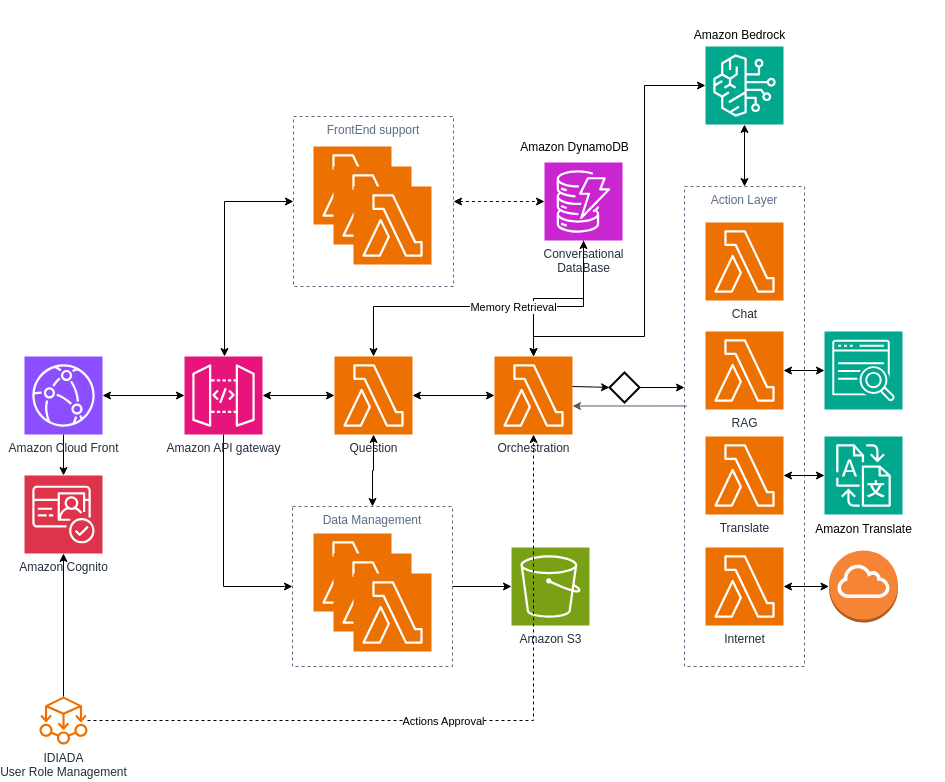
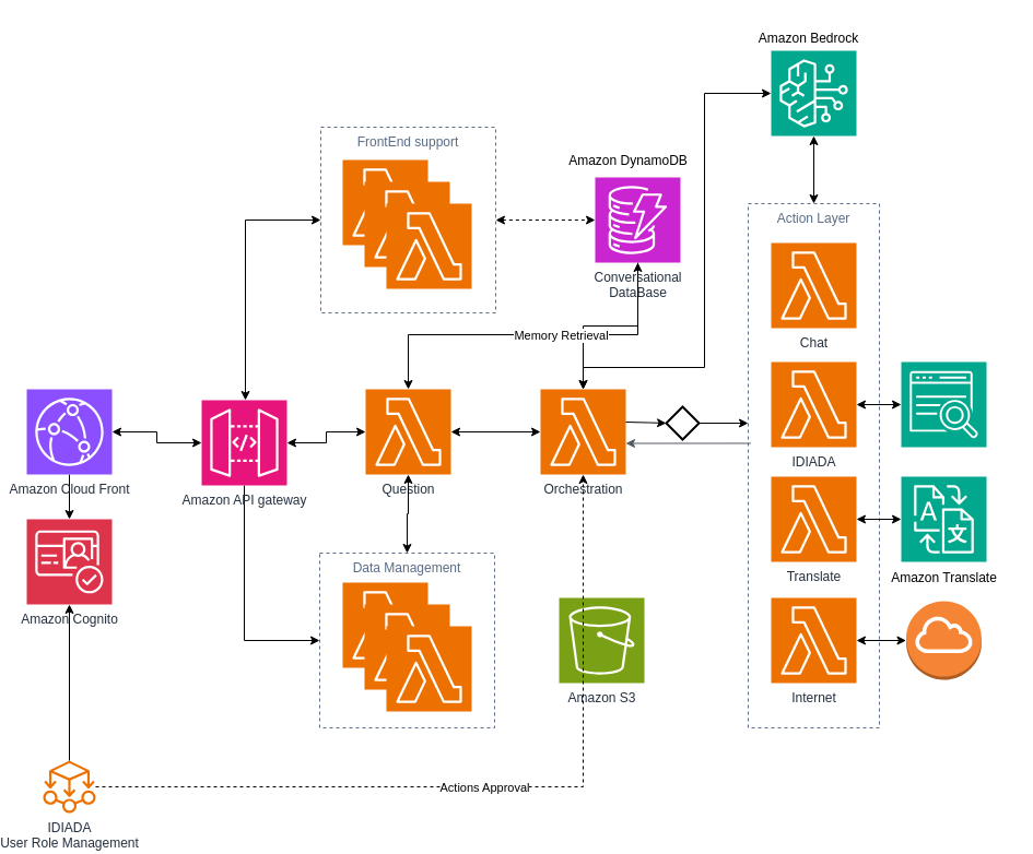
  <mxCell id="0" />
  <mxCell id="1" parent="0" />
  <mxCell id="2" value="" style="edgeStyle=orthogonalEdgeStyle;rounded=0;orthogonalLoop=1;jettySize=auto;html=1;startArrow=classic;startFill=1;" parent="1" source="5" target="7" edge="1"><mxGeometry relative="1" as="geometry" /></mxCell>
  <mxCell id="3" style="edgeStyle=orthogonalEdgeStyle;rounded=0;orthogonalLoop=1;jettySize=auto;html=1;entryX=0;entryY=0.5;entryDx=0;entryDy=0;endArrow=classic;endFill=1;startArrow=classic;startFill=1;" parent="1" source="5" target="20" edge="1"><mxGeometry relative="1" as="geometry"><Array as="points"><mxPoint x="220" y="201" /></Array></mxGeometry></mxCell>
  <mxCell id="4" style="edgeStyle=orthogonalEdgeStyle;rounded=0;orthogonalLoop=1;jettySize=auto;html=1;entryX=0;entryY=0.5;entryDx=0;entryDy=0;" parent="1" source="5" target="27" edge="1"><mxGeometry relative="1" as="geometry"><Array as="points"><mxPoint x="219" y="586" /></Array></mxGeometry></mxCell>
- <mxCell id="5" value="Amazon API gateway" style="sketch=0;points=[[0,0,0],[0.25,0,0],[0.5,0,0],[0.75,0,0],[1,0,0],[0,1,0],[0.25,1,0],[0.5,1,0],[0.75,1,0],[1,1,0],[0,0.25,0],[0,0.5,0],[0,0.75,0],[1,0.25,0],[1,0.5,0],[1,0.75,0]];outlineConnect=0;fontColor=#232F3E;fillColor=#E7157B;strokeColor=#ffffff;dashed=0;verticalLabelPosition=bottom;verticalAlign=top;align=center;html=1;fontSize=12;fontStyle=0;aspect=fixed;shape=mxgraph.aws4.resourceIcon;resIcon=mxgraph.aws4.api_gateway;" parent="1" vertex="1"><mxGeometry x="180" y="356" width="78" height="78" as="geometry" /></mxCell>
+ <mxCell id="5" value="Amazon API gateway" style="sketch=0;points=[[0,0,0],[0.25,0,0],[0.5,0,0],[0.75,0,0],[1,0,0],[0,1,0],[0.25,1,0],[0.5,1,0],[0.75,1,0],[1,1,0],[0,0.25,0],[0,0.5,0],[0,0.75,0],[1,0.25,0],[1,0.5,0],[1,0.75,0]];outlineConnect=0;fontColor=#232F3E;fillColor=#E7157B;strokeColor=#ffffff;dashed=0;verticalLabelPosition=bottom;verticalAlign=top;align=center;html=1;fontSize=12;fontStyle=0;aspect=fixed;shape=mxgraph.aws4.resourceIcon;resIcon=mxgraph.aws4.api_gateway;" parent="1" vertex="1"><mxGeometry x="180" y="366" width="78" height="78" as="geometry" /></mxCell>
  <mxCell id="6" value="" style="edgeStyle=orthogonalEdgeStyle;rounded=0;orthogonalLoop=1;jettySize=auto;html=1;startArrow=classic;startFill=1;" parent="1" source="7" target="22" edge="1"><mxGeometry relative="1" as="geometry" /></mxCell>
  <mxCell id="7" value="Question" style="sketch=0;points=[[0,0,0],[0.25,0,0],[0.5,0,0],[0.75,0,0],[1,0,0],[0,1,0],[0.25,1,0],[0.5,1,0],[0.75,1,0],[1,1,0],[0,0.25,0],[0,0.5,0],[0,0.75,0],[1,0.25,0],[1,0.5,0],[1,0.75,0]];outlineConnect=0;fontColor=#232F3E;fillColor=#ED7100;strokeColor=#ffffff;dashed=0;verticalLabelPosition=bottom;verticalAlign=top;align=center;html=1;fontSize=12;fontStyle=0;aspect=fixed;shape=mxgraph.aws4.resourceIcon;resIcon=mxgraph.aws4.lambda;" parent="1" vertex="1"><mxGeometry x="330" y="356" width="78" height="78" as="geometry" /></mxCell>
  <mxCell id="8" value="" style="edgeStyle=orthogonalEdgeStyle;rounded=0;orthogonalLoop=1;jettySize=auto;html=1;startArrow=classic;startFill=1;" parent="1" source="10" target="5" edge="1"><mxGeometry relative="1" as="geometry" /></mxCell>
  <mxCell id="9" value="" style="edgeStyle=orthogonalEdgeStyle;rounded=0;orthogonalLoop=1;jettySize=auto;html=1;" parent="1" source="10" target="43" edge="1"><mxGeometry relative="1" as="geometry" /></mxCell>
  <mxCell id="10" value="Amazon Cloud Front" style="sketch=0;points=[[0,0,0],[0.25,0,0],[0.5,0,0],[0.75,0,0],[1,0,0],[0,1,0],[0.25,1,0],[0.5,1,0],[0.75,1,0],[1,1,0],[0,0.25,0],[0,0.5,0],[0,0.75,0],[1,0.25,0],[1,0.5,0],[1,0.75,0]];outlineConnect=0;fontColor=#232F3E;fillColor=#8C4FFF;strokeColor=#ffffff;dashed=0;verticalLabelPosition=bottom;verticalAlign=top;align=center;html=1;fontSize=12;fontStyle=0;aspect=fixed;shape=mxgraph.aws4.resourceIcon;resIcon=mxgraph.aws4.cloudfront;" parent="1" vertex="1"><mxGeometry x="20" y="356" width="78" height="78" as="geometry" /></mxCell>
  <mxCell id="11" value="" style="edgeStyle=orthogonalEdgeStyle;rounded=0;orthogonalLoop=1;jettySize=auto;html=1;" edge="1" parent="1" source="12" target="22"><mxGeometry relative="1" as="geometry" /></mxCell>
  <mxCell id="12" value="&lt;div&gt;Conversational&lt;/div&gt;&lt;div&gt;DataBase&lt;/div&gt;" style="sketch=0;points=[[0,0,0],[0.25,0,0],[0.5,0,0],[0.75,0,0],[1,0,0],[0,1,0],[0.25,1,0],[0.5,1,0],[0.75,1,0],[1,1,0],[0,0.25,0],[0,0.5,0],[0,0.75,0],[1,0.25,0],[1,0.5,0],[1,0.75,0]];outlineConnect=0;fontColor=#232F3E;fillColor=#C925D1;strokeColor=#ffffff;dashed=0;verticalLabelPosition=bottom;verticalAlign=top;align=center;html=1;fontSize=12;fontStyle=0;aspect=fixed;shape=mxgraph.aws4.resourceIcon;resIcon=mxgraph.aws4.dynamodb;" parent="1" vertex="1"><mxGeometry x="540" y="162" width="78" height="78" as="geometry" /></mxCell>
  <mxCell id="13" value="" style="edgeStyle=orthogonalEdgeStyle;rounded=0;orthogonalLoop=1;jettySize=auto;html=1;entryX=0.5;entryY=0;entryDx=0;entryDy=0;startArrow=classic;startFill=1;" parent="1" source="14" target="31" edge="1"><mxGeometry relative="1" as="geometry" /></mxCell>
  <mxCell id="14" value="" style="sketch=0;points=[[0,0,0],[0.25,0,0],[0.5,0,0],[0.75,0,0],[1,0,0],[0,1,0],[0.25,1,0],[0.5,1,0],[0.75,1,0],[1,1,0],[0,0.25,0],[0,0.5,0],[0,0.75,0],[1,0.25,0],[1,0.5,0],[1,0.75,0]];outlineConnect=0;fontColor=#232F3E;fillColor=#01A88D;strokeColor=#ffffff;dashed=0;verticalLabelPosition=bottom;verticalAlign=top;align=center;html=1;fontSize=12;fontStyle=0;aspect=fixed;shape=mxgraph.aws4.resourceIcon;resIcon=mxgraph.aws4.bedrock;" parent="1" vertex="1"><mxGeometry x="701" y="46" width="78" height="78" as="geometry" /></mxCell>
  <mxCell id="15" value="Amazon S3" style="sketch=0;points=[[0,0,0],[0.25,0,0],[0.5,0,0],[0.75,0,0],[1,0,0],[0,1,0],[0.25,1,0],[0.5,1,0],[0.75,1,0],[1,1,0],[0,0.25,0],[0,0.5,0],[0,0.75,0],[1,0.25,0],[1,0.5,0],[1,0.75,0]];outlineConnect=0;fontColor=#232F3E;fillColor=#7AA116;strokeColor=#ffffff;dashed=0;verticalLabelPosition=bottom;verticalAlign=top;align=center;html=1;fontSize=12;fontStyle=0;aspect=fixed;shape=mxgraph.aws4.resourceIcon;resIcon=mxgraph.aws4.s3;" parent="1" vertex="1"><mxGeometry x="507" y="547" width="78" height="78" as="geometry" /></mxCell>
  <mxCell id="16" value="" style="sketch=0;points=[[0,0,0],[0.25,0,0],[0.5,0,0],[0.75,0,0],[1,0,0],[0,1,0],[0.25,1,0],[0.5,1,0],[0.75,1,0],[1,1,0],[0,0.25,0],[0,0.5,0],[0,0.75,0],[1,0.25,0],[1,0.5,0],[1,0.75,0]];outlineConnect=0;fontColor=#232F3E;fillColor=#ED7100;strokeColor=#ffffff;dashed=0;verticalLabelPosition=bottom;verticalAlign=top;align=center;html=1;fontSize=12;fontStyle=0;aspect=fixed;shape=mxgraph.aws4.resourceIcon;resIcon=mxgraph.aws4.lambda;" parent="1" vertex="1"><mxGeometry x="309" y="146" width="78" height="78" as="geometry" /></mxCell>
  <mxCell id="17" value="" style="sketch=0;points=[[0,0,0],[0.25,0,0],[0.5,0,0],[0.75,0,0],[1,0,0],[0,1,0],[0.25,1,0],[0.5,1,0],[0.75,1,0],[1,1,0],[0,0.25,0],[0,0.5,0],[0,0.75,0],[1,0.25,0],[1,0.5,0],[1,0.75,0]];outlineConnect=0;fontColor=#232F3E;fillColor=#ED7100;strokeColor=#ffffff;dashed=0;verticalLabelPosition=bottom;verticalAlign=top;align=center;html=1;fontSize=12;fontStyle=0;aspect=fixed;shape=mxgraph.aws4.resourceIcon;resIcon=mxgraph.aws4.lambda;" parent="1" vertex="1"><mxGeometry x="329" y="166" width="78" height="78" as="geometry" /></mxCell>
  <mxCell id="18" value="" style="sketch=0;points=[[0,0,0],[0.25,0,0],[0.5,0,0],[0.75,0,0],[1,0,0],[0,1,0],[0.25,1,0],[0.5,1,0],[0.75,1,0],[1,1,0],[0,0.25,0],[0,0.5,0],[0,0.75,0],[1,0.25,0],[1,0.5,0],[1,0.75,0]];outlineConnect=0;fontColor=#232F3E;fillColor=#ED7100;strokeColor=#ffffff;dashed=0;verticalLabelPosition=bottom;verticalAlign=top;align=center;html=1;fontSize=12;fontStyle=0;aspect=fixed;shape=mxgraph.aws4.resourceIcon;resIcon=mxgraph.aws4.lambda;" parent="1" vertex="1"><mxGeometry x="349" y="186" width="78" height="78" as="geometry" /></mxCell>
  <mxCell id="19" value="" style="edgeStyle=orthogonalEdgeStyle;rounded=0;orthogonalLoop=1;jettySize=auto;html=1;startArrow=classic;startFill=1;dashed=1;" parent="1" source="20" target="12" edge="1"><mxGeometry relative="1" as="geometry" /></mxCell>
  <mxCell id="20" value="FrontEnd support" style="fillColor=none;strokeColor=#5A6C86;dashed=1;verticalAlign=top;fontStyle=0;fontColor=#5A6C86;whiteSpace=wrap;html=1;" parent="1" vertex="1"><mxGeometry x="289" y="116" width="160" height="170" as="geometry" /></mxCell>
  <mxCell id="21" value="" style="edgeStyle=orthogonalEdgeStyle;rounded=0;orthogonalLoop=1;jettySize=auto;html=1;" parent="1" source="40" edge="1"><mxGeometry relative="1" as="geometry"><mxPoint x="680" y="387" as="targetPoint" /></mxGeometry></mxCell>
  <mxCell id="22" value="Orchestration" style="sketch=0;points=[[0,0,0],[0.25,0,0],[0.5,0,0],[0.75,0,0],[1,0,0],[0,1,0],[0.25,1,0],[0.5,1,0],[0.75,1,0],[1,1,0],[0,0.25,0],[0,0.5,0],[0,0.75,0],[1,0.25,0],[1,0.5,0],[1,0.75,0]];outlineConnect=0;fontColor=#232F3E;fillColor=#ED7100;strokeColor=#ffffff;dashed=0;verticalLabelPosition=bottom;verticalAlign=top;align=center;html=1;fontSize=12;fontStyle=0;aspect=fixed;shape=mxgraph.aws4.resourceIcon;resIcon=mxgraph.aws4.lambda;" parent="1" vertex="1"><mxGeometry x="490" y="356" width="78" height="78" as="geometry" /></mxCell>
  <mxCell id="23" style="edgeStyle=orthogonalEdgeStyle;rounded=0;orthogonalLoop=1;jettySize=auto;html=1;entryX=0.5;entryY=1;entryDx=0;entryDy=0;entryPerimeter=0;startArrow=classic;startFill=1;" parent="1" source="7" target="12" edge="1"><mxGeometry relative="1" as="geometry"><Array as="points"><mxPoint x="369" y="306" /><mxPoint x="579" y="306" /></Array></mxGeometry></mxCell>
  <mxCell id="24" value="Memory Retrieval" style="edgeLabel;html=1;align=center;verticalAlign=middle;resizable=0;points=[];" parent="23" vertex="1" connectable="0"><mxGeometry x="0.161" relative="1" as="geometry"><mxPoint as="offset" /></mxGeometry></mxCell>
- <mxCell id="25" value="" style="edgeStyle=orthogonalEdgeStyle;rounded=0;orthogonalLoop=1;jettySize=auto;html=1;" parent="1" source="27" target="15" edge="1"><mxGeometry relative="1" as="geometry" /></mxCell>
  <mxCell id="26" value="" style="edgeStyle=orthogonalEdgeStyle;rounded=0;orthogonalLoop=1;jettySize=auto;html=1;startArrow=classic;startFill=1;" parent="1" source="27" target="7" edge="1"><mxGeometry relative="1" as="geometry" /></mxCell>
  <mxCell id="27" value="Data Management" style="fillColor=none;strokeColor=#5A6C86;dashed=1;verticalAlign=top;fontStyle=0;fontColor=#5A6C86;whiteSpace=wrap;html=1;" parent="1" vertex="1"><mxGeometry x="288" y="506" width="160" height="160" as="geometry" /></mxCell>
  <mxCell id="28" value="" style="sketch=0;points=[[0,0,0],[0.25,0,0],[0.5,0,0],[0.75,0,0],[1,0,0],[0,1,0],[0.25,1,0],[0.5,1,0],[0.75,1,0],[1,1,0],[0,0.25,0],[0,0.5,0],[0,0.75,0],[1,0.25,0],[1,0.5,0],[1,0.75,0]];outlineConnect=0;fontColor=#232F3E;fillColor=#ED7100;strokeColor=#ffffff;dashed=0;verticalLabelPosition=bottom;verticalAlign=top;align=center;html=1;fontSize=12;fontStyle=0;aspect=fixed;shape=mxgraph.aws4.resourceIcon;resIcon=mxgraph.aws4.lambda;" parent="1" vertex="1"><mxGeometry x="309" y="533" width="78" height="78" as="geometry" /></mxCell>
  <mxCell id="29" value="" style="sketch=0;points=[[0,0,0],[0.25,0,0],[0.5,0,0],[0.75,0,0],[1,0,0],[0,1,0],[0.25,1,0],[0.5,1,0],[0.75,1,0],[1,1,0],[0,0.25,0],[0,0.5,0],[0,0.75,0],[1,0.25,0],[1,0.5,0],[1,0.75,0]];outlineConnect=0;fontColor=#232F3E;fillColor=#ED7100;strokeColor=#ffffff;dashed=0;verticalLabelPosition=bottom;verticalAlign=top;align=center;html=1;fontSize=12;fontStyle=0;aspect=fixed;shape=mxgraph.aws4.resourceIcon;resIcon=mxgraph.aws4.lambda;" parent="1" vertex="1"><mxGeometry x="329" y="553" width="78" height="78" as="geometry" /></mxCell>
  <mxCell id="30" value="" style="sketch=0;points=[[0,0,0],[0.25,0,0],[0.5,0,0],[0.75,0,0],[1,0,0],[0,1,0],[0.25,1,0],[0.5,1,0],[0.75,1,0],[1,1,0],[0,0.25,0],[0,0.5,0],[0,0.75,0],[1,0.25,0],[1,0.5,0],[1,0.75,0]];outlineConnect=0;fontColor=#232F3E;fillColor=#ED7100;strokeColor=#ffffff;dashed=0;verticalLabelPosition=bottom;verticalAlign=top;align=center;html=1;fontSize=12;fontStyle=0;aspect=fixed;shape=mxgraph.aws4.resourceIcon;resIcon=mxgraph.aws4.lambda;" parent="1" vertex="1"><mxGeometry x="349" y="573" width="78" height="78" as="geometry" /></mxCell>
  <mxCell id="31" value="Action Layer" style="fillColor=none;strokeColor=#5A6C86;dashed=1;verticalAlign=top;fontStyle=0;fontColor=#5A6C86;whiteSpace=wrap;html=1;" parent="1" vertex="1"><mxGeometry x="680" y="186" width="120" height="480" as="geometry" /></mxCell>
  <mxCell id="32" value="" style="edgeStyle=orthogonalEdgeStyle;rounded=0;orthogonalLoop=1;jettySize=auto;html=1;startArrow=classic;startFill=1;" parent="1" source="33" target="50" edge="1"><mxGeometry relative="1" as="geometry" /></mxCell>
  <mxCell id="33" value="Internet" style="sketch=0;points=[[0,0,0],[0.25,0,0],[0.5,0,0],[0.75,0,0],[1,0,0],[0,1,0],[0.25,1,0],[0.5,1,0],[0.75,1,0],[1,1,0],[0,0.25,0],[0,0.5,0],[0,0.75,0],[1,0.25,0],[1,0.5,0],[1,0.75,0]];outlineConnect=0;fontColor=#232F3E;fillColor=#ED7100;strokeColor=#ffffff;dashed=0;verticalLabelPosition=bottom;verticalAlign=top;align=center;html=1;fontSize=12;fontStyle=0;aspect=fixed;shape=mxgraph.aws4.resourceIcon;resIcon=mxgraph.aws4.lambda;" parent="1" vertex="1"><mxGeometry x="701" y="547" width="78" height="78" as="geometry" /></mxCell>
  <mxCell id="34" value="Chat" style="sketch=0;points=[[0,0,0],[0.25,0,0],[0.5,0,0],[0.75,0,0],[1,0,0],[0,1,0],[0.25,1,0],[0.5,1,0],[0.75,1,0],[1,1,0],[0,0.25,0],[0,0.5,0],[0,0.75,0],[1,0.25,0],[1,0.5,0],[1,0.75,0]];outlineConnect=0;fontColor=#232F3E;fillColor=#ED7100;strokeColor=#ffffff;dashed=0;verticalLabelPosition=bottom;verticalAlign=top;align=center;html=1;fontSize=12;fontStyle=0;aspect=fixed;shape=mxgraph.aws4.resourceIcon;resIcon=mxgraph.aws4.lambda;" parent="1" vertex="1"><mxGeometry x="701" y="222" width="78" height="78" as="geometry" /></mxCell>
- <mxCell id="35" value="RAG" style="sketch=0;points=[[0,0,0],[0.25,0,0],[0.5,0,0],[0.75,0,0],[1,0,0],[0,1,0],[0.25,1,0],[0.5,1,0],[0.75,1,0],[1,1,0],[0,0.25,0],[0,0.5,0],[0,0.75,0],[1,0.25,0],[1,0.5,0],[1,0.75,0]];outlineConnect=0;fontColor=#232F3E;fillColor=#ED7100;strokeColor=#ffffff;dashed=0;verticalLabelPosition=bottom;verticalAlign=top;align=center;html=1;fontSize=12;fontStyle=0;aspect=fixed;shape=mxgraph.aws4.resourceIcon;resIcon=mxgraph.aws4.lambda;" parent="1" vertex="1"><mxGeometry x="701" y="331" width="78" height="78" as="geometry" /></mxCell>
+ <mxCell id="35" value="IDIADA" style="sketch=0;points=[[0,0,0],[0.25,0,0],[0.5,0,0],[0.75,0,0],[1,0,0],[0,1,0],[0.25,1,0],[0.5,1,0],[0.75,1,0],[1,1,0],[0,0.25,0],[0,0.5,0],[0,0.75,0],[1,0.25,0],[1,0.5,0],[1,0.75,0]];outlineConnect=0;fontColor=#232F3E;fillColor=#ED7100;strokeColor=#ffffff;dashed=0;verticalLabelPosition=bottom;verticalAlign=top;align=center;html=1;fontSize=12;fontStyle=0;aspect=fixed;shape=mxgraph.aws4.resourceIcon;resIcon=mxgraph.aws4.lambda;" parent="1" vertex="1"><mxGeometry x="701" y="331" width="78" height="78" as="geometry" /></mxCell>
  <mxCell id="36" value="" style="edgeStyle=orthogonalEdgeStyle;rounded=0;orthogonalLoop=1;jettySize=auto;html=1;startArrow=classic;startFill=1;" parent="1" source="37" target="42" edge="1"><mxGeometry relative="1" as="geometry" /></mxCell>
  <mxCell id="37" value="Translate" style="sketch=0;points=[[0,0,0],[0.25,0,0],[0.5,0,0],[0.75,0,0],[1,0,0],[0,1,0],[0.25,1,0],[0.5,1,0],[0.75,1,0],[1,1,0],[0,0.25,0],[0,0.5,0],[0,0.75,0],[1,0.25,0],[1,0.5,0],[1,0.75,0]];outlineConnect=0;fontColor=#232F3E;fillColor=#ED7100;strokeColor=#ffffff;dashed=0;verticalLabelPosition=bottom;verticalAlign=top;align=center;html=1;fontSize=12;fontStyle=0;aspect=fixed;shape=mxgraph.aws4.resourceIcon;resIcon=mxgraph.aws4.lambda;" parent="1" vertex="1"><mxGeometry x="701" y="436" width="78" height="78" as="geometry" /></mxCell>
  <mxCell id="38" style="edgeStyle=orthogonalEdgeStyle;rounded=0;orthogonalLoop=1;jettySize=auto;html=1;exitX=0.5;exitY=0;exitDx=0;exitDy=0;exitPerimeter=0;entryX=0;entryY=0.5;entryDx=0;entryDy=0;entryPerimeter=0;startArrow=classic;startFill=1;" parent="1" source="22" target="14" edge="1"><mxGeometry relative="1" as="geometry"><Array as="points"><mxPoint x="529" y="336" /><mxPoint x="640" y="336" /><mxPoint x="640" y="85" /></Array></mxGeometry></mxCell>
  <mxCell id="39" value="" style="edgeStyle=orthogonalEdgeStyle;rounded=0;orthogonalLoop=1;jettySize=auto;html=1;" parent="1" target="40" edge="1"><mxGeometry relative="1" as="geometry"><mxPoint x="568" y="386" as="sourcePoint" /><mxPoint x="680" y="387" as="targetPoint" /></mxGeometry></mxCell>
  <mxCell id="40" value="" style="strokeWidth=2;html=1;shape=mxgraph.flowchart.decision;whiteSpace=wrap;" parent="1" vertex="1"><mxGeometry x="605" y="372" width="30" height="30" as="geometry" /></mxCell>
  <mxCell id="41" value="" style="edgeStyle=orthogonalEdgeStyle;html=1;endArrow=none;elbow=vertical;startArrow=classic;startFill=1;endFill=0;strokeColor=#545B64;rounded=0;entryX=0.02;entryY=0.544;entryDx=0;entryDy=0;entryPerimeter=0;exitX=1;exitY=0.75;exitDx=0;exitDy=0;exitPerimeter=0;" parent="1" edge="1"><mxGeometry width="100" relative="1" as="geometry"><mxPoint x="568" y="405.5" as="sourcePoint" /><mxPoint x="682.4" y="405.48" as="targetPoint" /></mxGeometry></mxCell>
  <mxCell id="42" value="" style="sketch=0;points=[[0,0,0],[0.25,0,0],[0.5,0,0],[0.75,0,0],[1,0,0],[0,1,0],[0.25,1,0],[0.5,1,0],[0.75,1,0],[1,1,0],[0,0.25,0],[0,0.5,0],[0,0.75,0],[1,0.25,0],[1,0.5,0],[1,0.75,0]];outlineConnect=0;fontColor=#232F3E;fillColor=#01A88D;strokeColor=#ffffff;dashed=0;verticalLabelPosition=bottom;verticalAlign=top;align=center;html=1;fontSize=12;fontStyle=0;aspect=fixed;shape=mxgraph.aws4.resourceIcon;resIcon=mxgraph.aws4.translate;" parent="1" vertex="1"><mxGeometry x="820" y="436" width="78" height="78" as="geometry" /></mxCell>
  <mxCell id="43" value="Amazon Cognito" style="sketch=0;points=[[0,0,0],[0.25,0,0],[0.5,0,0],[0.75,0,0],[1,0,0],[0,1,0],[0.25,1,0],[0.5,1,0],[0.75,1,0],[1,1,0],[0,0.25,0],[0,0.5,0],[0,0.75,0],[1,0.25,0],[1,0.5,0],[1,0.75,0]];outlineConnect=0;fontColor=#232F3E;fillColor=#DD344C;strokeColor=#ffffff;dashed=0;verticalLabelPosition=bottom;verticalAlign=top;align=center;html=1;fontSize=12;fontStyle=0;aspect=fixed;shape=mxgraph.aws4.resourceIcon;resIcon=mxgraph.aws4.cognito;" parent="1" vertex="1"><mxGeometry x="20" y="475" width="78" height="78" as="geometry" /></mxCell>
  <mxCell id="44" value="" style="edgeStyle=orthogonalEdgeStyle;rounded=0;orthogonalLoop=1;jettySize=auto;html=1;startArrow=classic;startFill=1;" parent="1" source="45" target="35" edge="1"><mxGeometry relative="1" as="geometry" /></mxCell>
  <mxCell id="45" value="" style="sketch=0;points=[[0,0,0],[0.25,0,0],[0.5,0,0],[0.75,0,0],[1,0,0],[0,1,0],[0.25,1,0],[0.5,1,0],[0.75,1,0],[1,1,0],[0,0.25,0],[0,0.5,0],[0,0.75,0],[1,0.25,0],[1,0.5,0],[1,0.75,0]];outlineConnect=0;fontColor=#232F3E;fillColor=#01A88D;strokeColor=#ffffff;dashed=0;verticalLabelPosition=bottom;verticalAlign=top;align=center;html=1;fontSize=12;fontStyle=0;aspect=fixed;shape=mxgraph.aws4.resourceIcon;resIcon=mxgraph.aws4.kendra;" parent="1" vertex="1"><mxGeometry x="820" y="331" width="78" height="78" as="geometry" /></mxCell>
  <mxCell id="46" value="&lt;div&gt;IDIADA&lt;/div&gt;&lt;div&gt;User Role Management&lt;br&gt;&lt;/div&gt;" style="sketch=0;outlineConnect=0;fontColor=#232F3E;gradientColor=none;fillColor=#ED7100;strokeColor=none;dashed=0;verticalLabelPosition=bottom;verticalAlign=top;align=center;html=1;fontSize=12;fontStyle=0;aspect=fixed;pointerEvents=1;shape=mxgraph.aws4.ec2_aws_microservice_extractor_for_net;" parent="1" vertex="1"><mxGeometry x="35" y="696" width="48" height="48" as="geometry" /></mxCell>
  <mxCell id="47" style="edgeStyle=orthogonalEdgeStyle;rounded=0;orthogonalLoop=1;jettySize=auto;html=1;entryX=0.5;entryY=1;entryDx=0;entryDy=0;entryPerimeter=0;" parent="1" source="46" target="43" edge="1"><mxGeometry relative="1" as="geometry" /></mxCell>
  <mxCell id="48" style="edgeStyle=orthogonalEdgeStyle;rounded=0;orthogonalLoop=1;jettySize=auto;html=1;entryX=0.5;entryY=1;entryDx=0;entryDy=0;entryPerimeter=0;dashed=1;" parent="1" source="46" target="22" edge="1"><mxGeometry relative="1" as="geometry" /></mxCell>
  <mxCell id="49" value="Actions Approval" style="edgeLabel;html=1;align=center;verticalAlign=middle;resizable=0;points=[];" parent="48" vertex="1" connectable="0"><mxGeometry x="-0.028" relative="1" as="geometry"><mxPoint x="-1" as="offset" /></mxGeometry></mxCell>
  <mxCell id="50" value="" style="outlineConnect=0;dashed=0;verticalLabelPosition=bottom;verticalAlign=top;align=center;html=1;shape=mxgraph.aws3.internet_gateway;fillColor=#F58534;gradientColor=none;" parent="1" vertex="1"><mxGeometry x="824.5" y="550" width="69" height="72" as="geometry" /></mxCell>
  <mxCell id="51" value="Amazon DynamoDB" style="text;html=1;align=center;verticalAlign=middle;resizable=0;points=[];autosize=1;strokeColor=none;fillColor=none;" vertex="1" parent="1"><mxGeometry x="505" y="132" width="130" height="30" as="geometry" /></mxCell>
  <mxCell id="52" value="Amazon Bedrock" style="text;html=1;align=center;verticalAlign=middle;resizable=0;points=[];autosize=1;strokeColor=none;fillColor=none;" vertex="1" parent="1"><mxGeometry x="680" y="20" width="110" height="30" as="geometry" /></mxCell>
  <mxCell id="53" value="Amazon Translate" style="text;html=1;align=center;verticalAlign=middle;resizable=0;points=[];autosize=1;strokeColor=none;fillColor=none;" vertex="1" parent="1"><mxGeometry x="799" y="514" width="120" height="30" as="geometry" /></mxCell>
